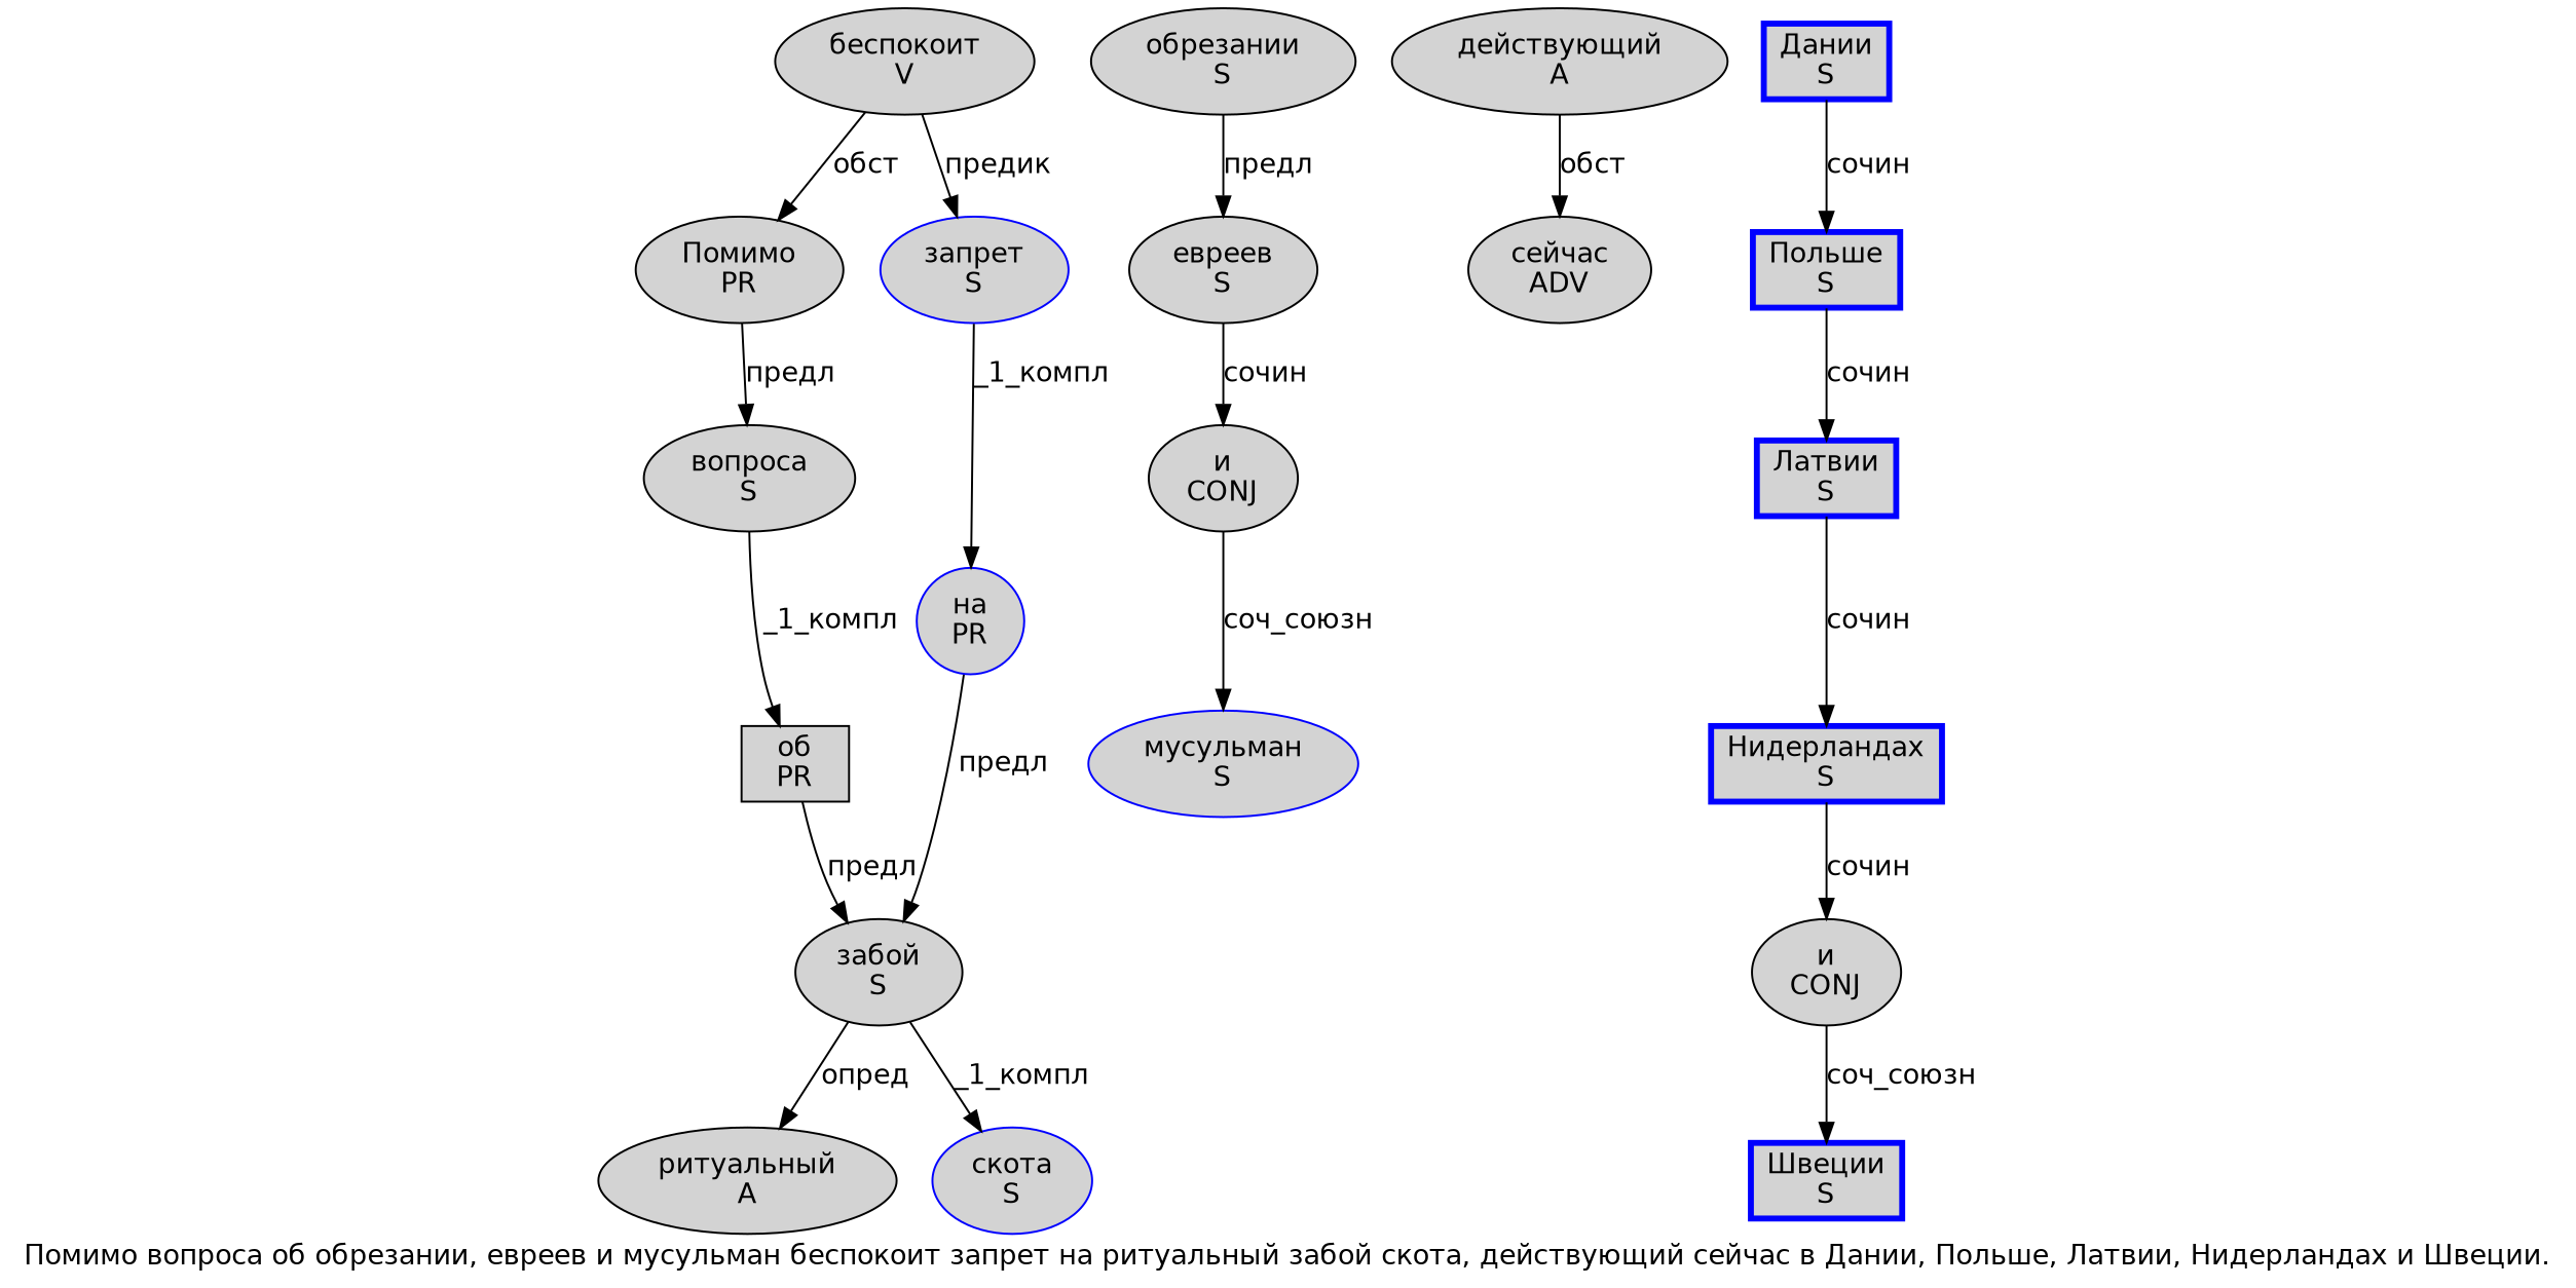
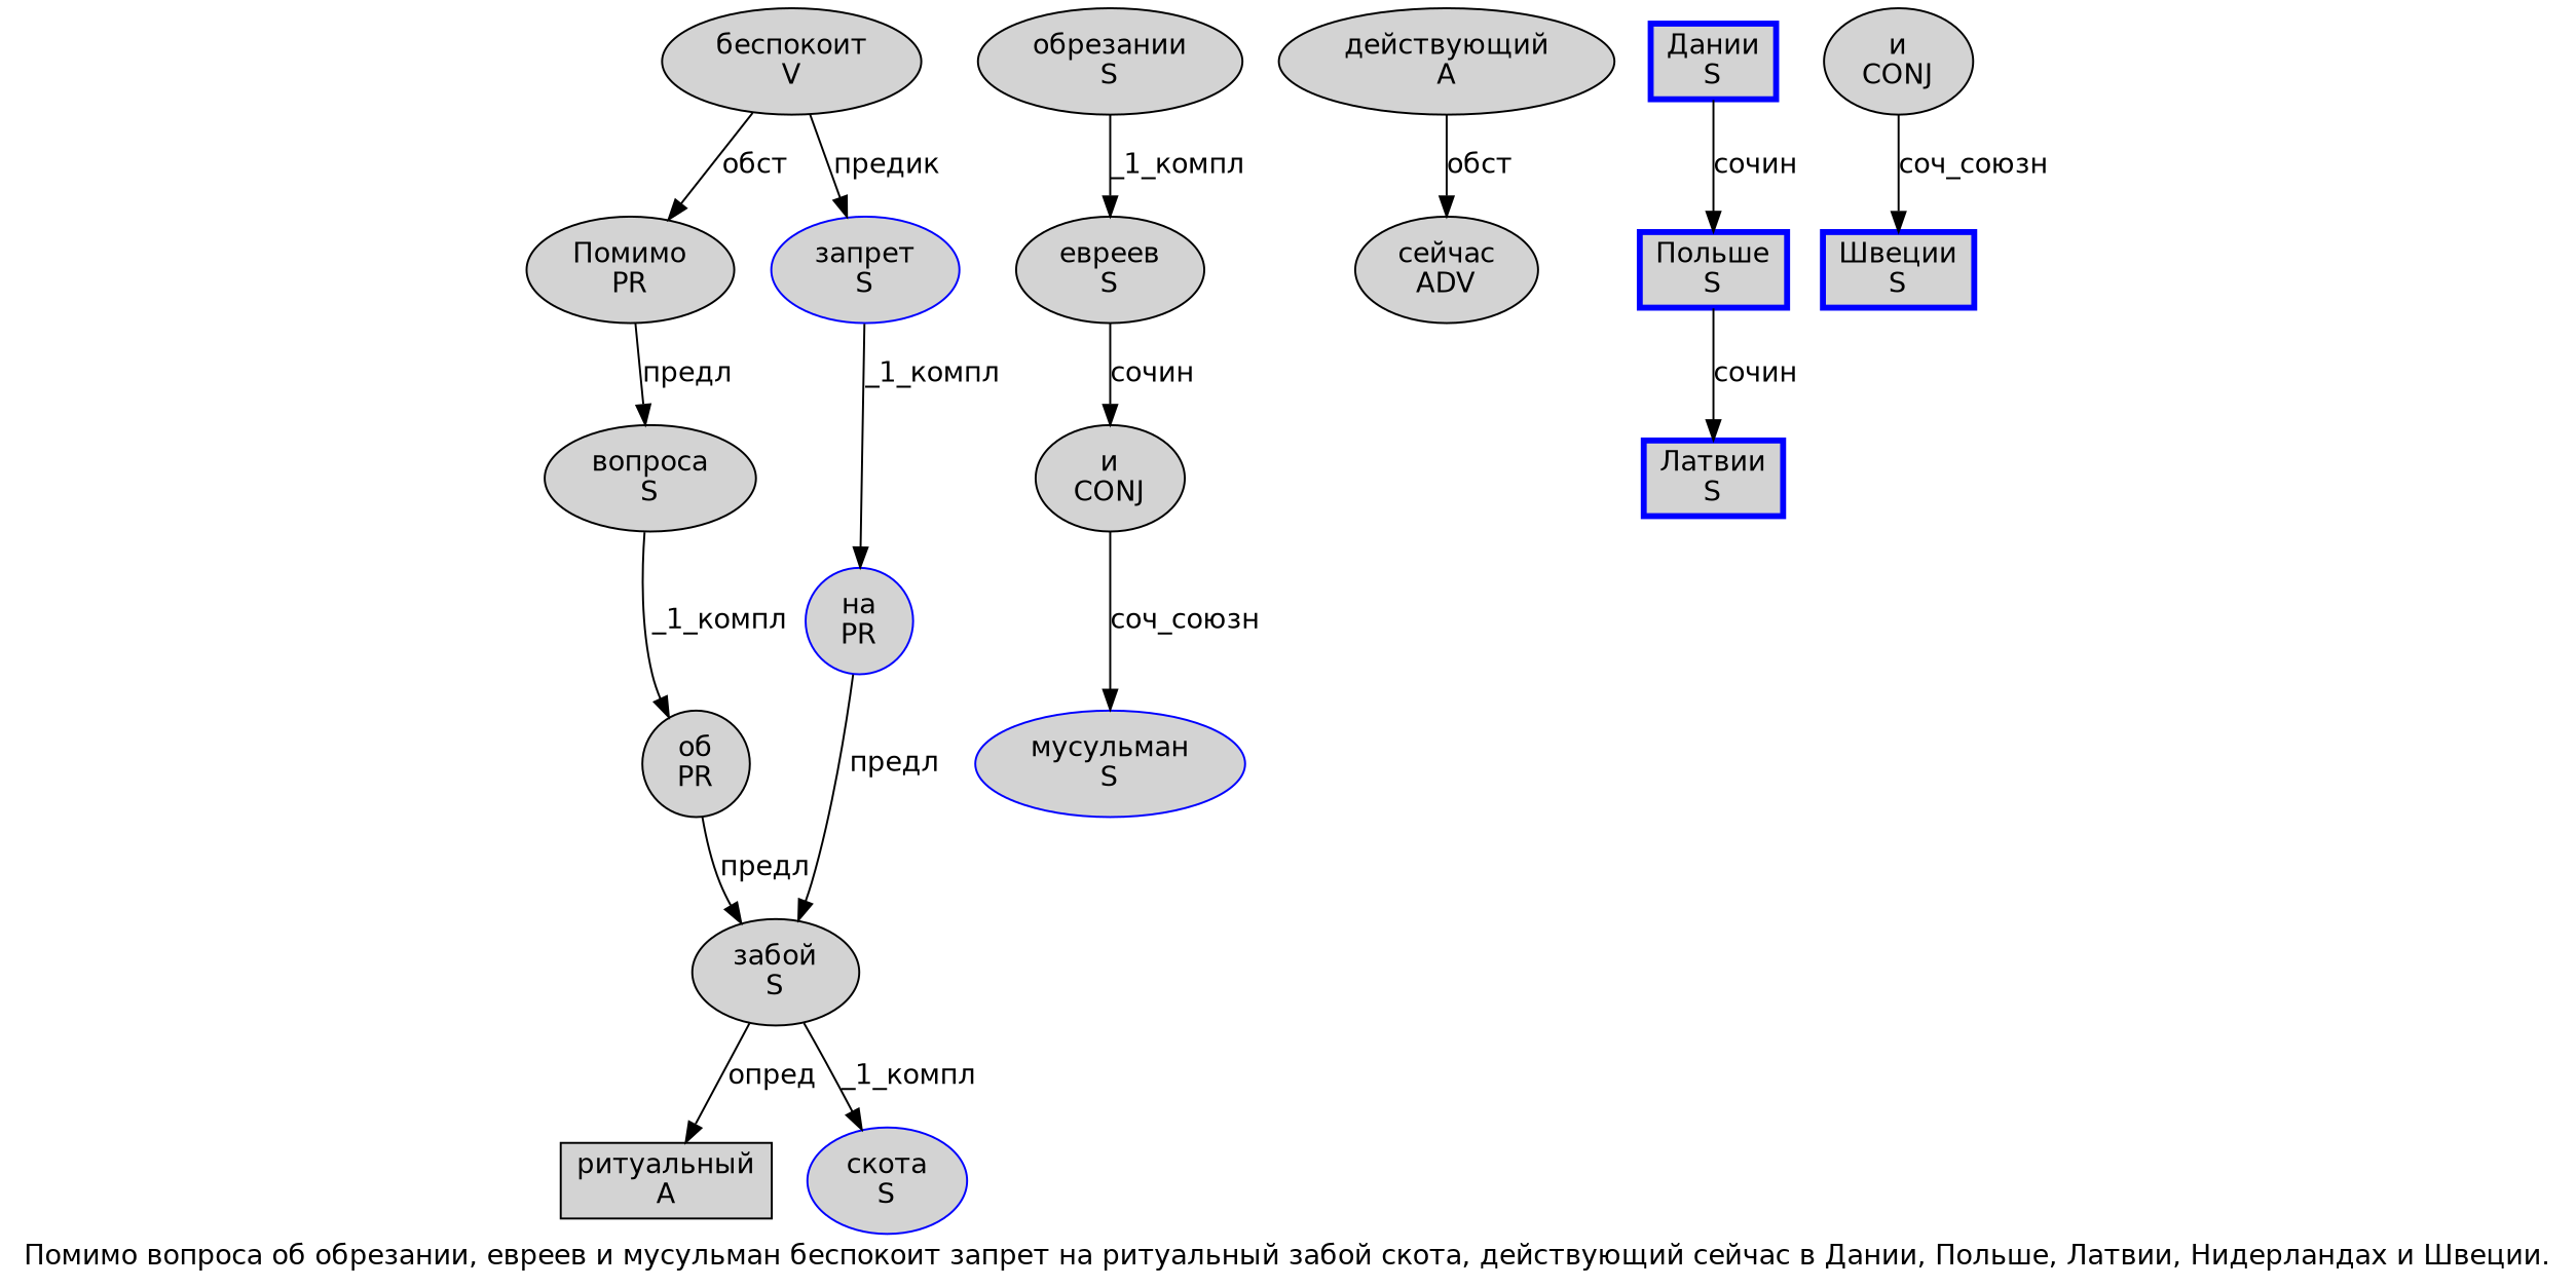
  digraph {
    fontname="DejaVu Sans"
    label="Помимо вопроса об обрезании, евреев и мусульман беспокоит запрет на ритуальный забой скота, действующий сейчас в Дании, Польше, Латвии, Нидерландах и Швеции."
    node [fillcolor=lightgray fontname="DejaVu Sans" penwidth=1 shape=ellipse style=filled]
    edge [fontname="DejaVu Sans"]
    n1 [label="Помимо\nPR"]
    n2 [label="вопроса\nS"]
-   n3 [label="об\nPR" shape=box]
+   n3 [label="об\nPR"]
    n4 [label="забой\nS"]
    n5 [label="обрезании\nS"]
    n6 [label="евреев\nS"]
    n7 [label="и\nCONJ"]
    n8 [color=blue label="мусульман\nS"]
    n9 [label="беспокоит\nV"]
    n10 [color=blue label="запрет\nS"]
    n11 [color=blue label="на\nPR"]
-   n12 [label="ритуальный\nA"]
+   n12 [label="ритуальный\nA" shape=box]
    n13 [color=blue label="скота\nS"]
    n14 [label="действующий\nA"]
    n15 [label="сейчас\nADV"]
    n16 [color=blue label="Дании\nS" penwidth=3 shape=box]
    n17 [color=blue label="Польше\nS" penwidth=3 shape=box]
    n18 [color=blue label="Латвии\nS" penwidth=3 shape=box]
-   n19 [color=blue label="Нидерландах\nS" penwidth=3 shape=box]
    n20 [label="и\nCONJ"]
    n21 [color=blue label="Швеции\nS" penwidth=3 shape=box]
    n1 -> n2 [label="предл"]
    n2 -> n3 [label="_1_компл"]
    n3 -> n4 [label="предл"]
    n4 -> n12 [label="опред"]
    n4 -> n13 [label="_1_компл"]
-   n5 -> n6 [label="предл"]
+   n5 -> n6 [label="_1_компл"]
    n6 -> n7 [label="сочин"]
    n7 -> n8 [label="соч_союзн"]
    n9 -> n1 [label="обст"]
    n9 -> n10 [label="предик"]
    n10 -> n11 [label="_1_компл"]
    n11 -> n4 [label="предл"]
    n14 -> n15 [label="обст"]
    n16 -> n17 [label="сочин"]
    n17 -> n18 [label="сочин"]
-   n18 -> n19 [label="сочин"]
-   n19 -> n20 [label="сочин"]
    n20 -> n21 [label="соч_союзн"]
  }
